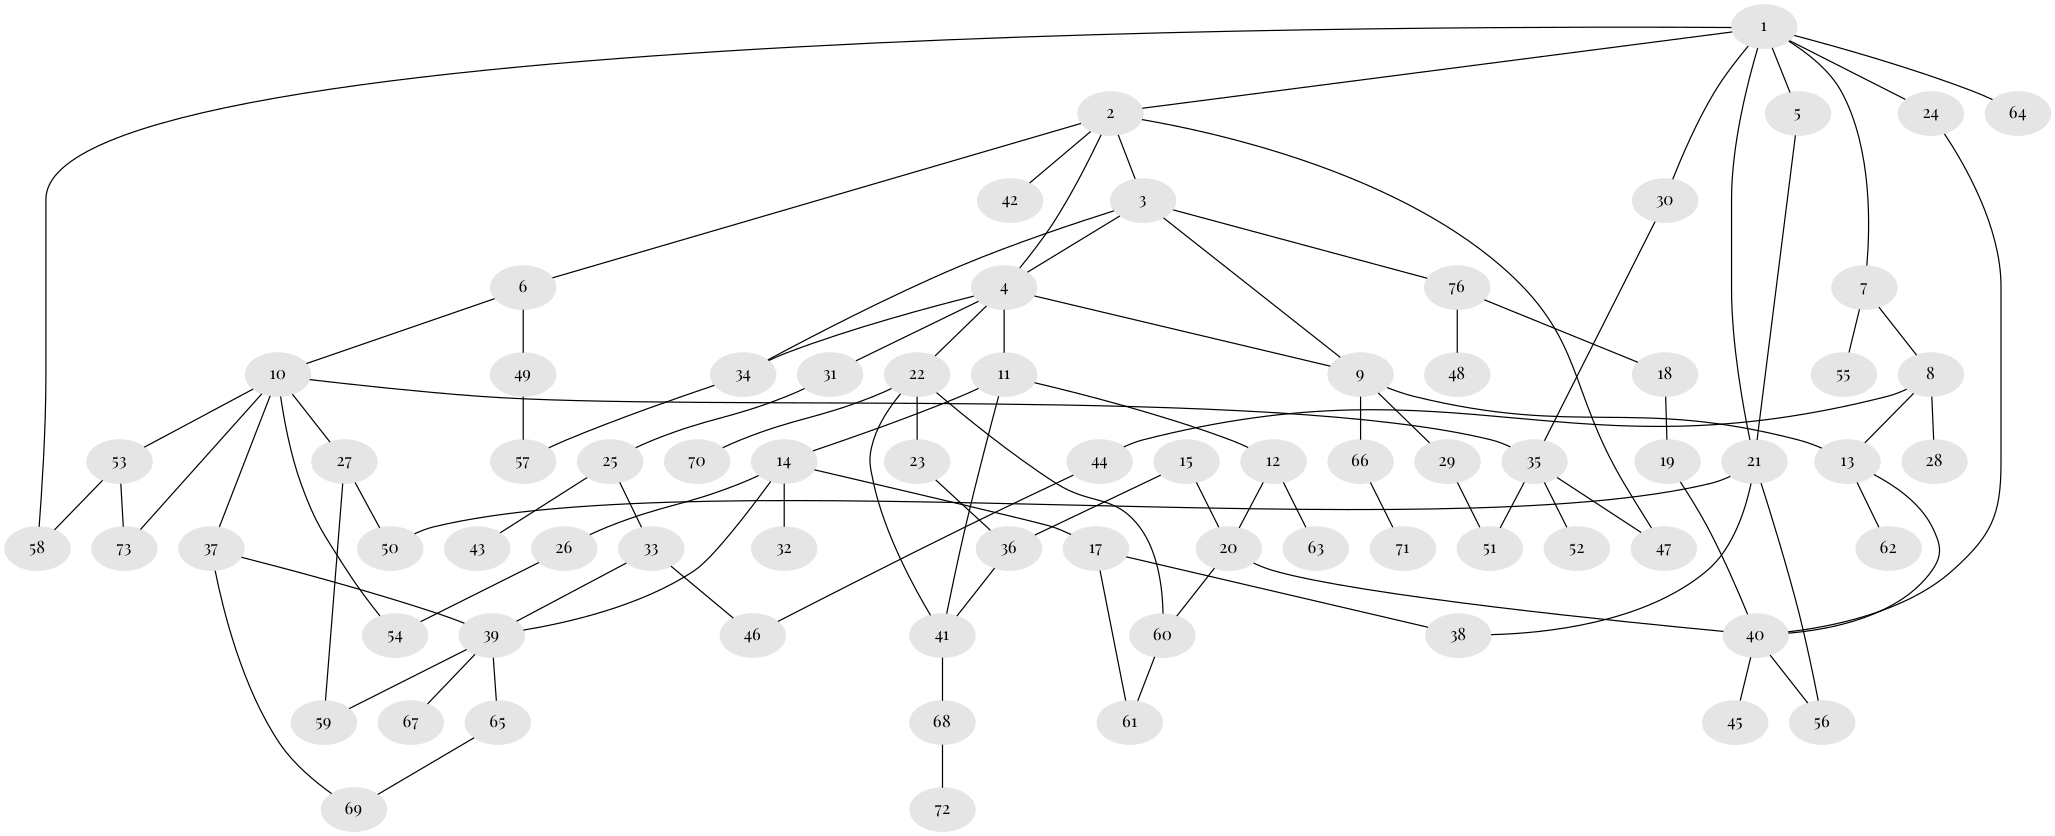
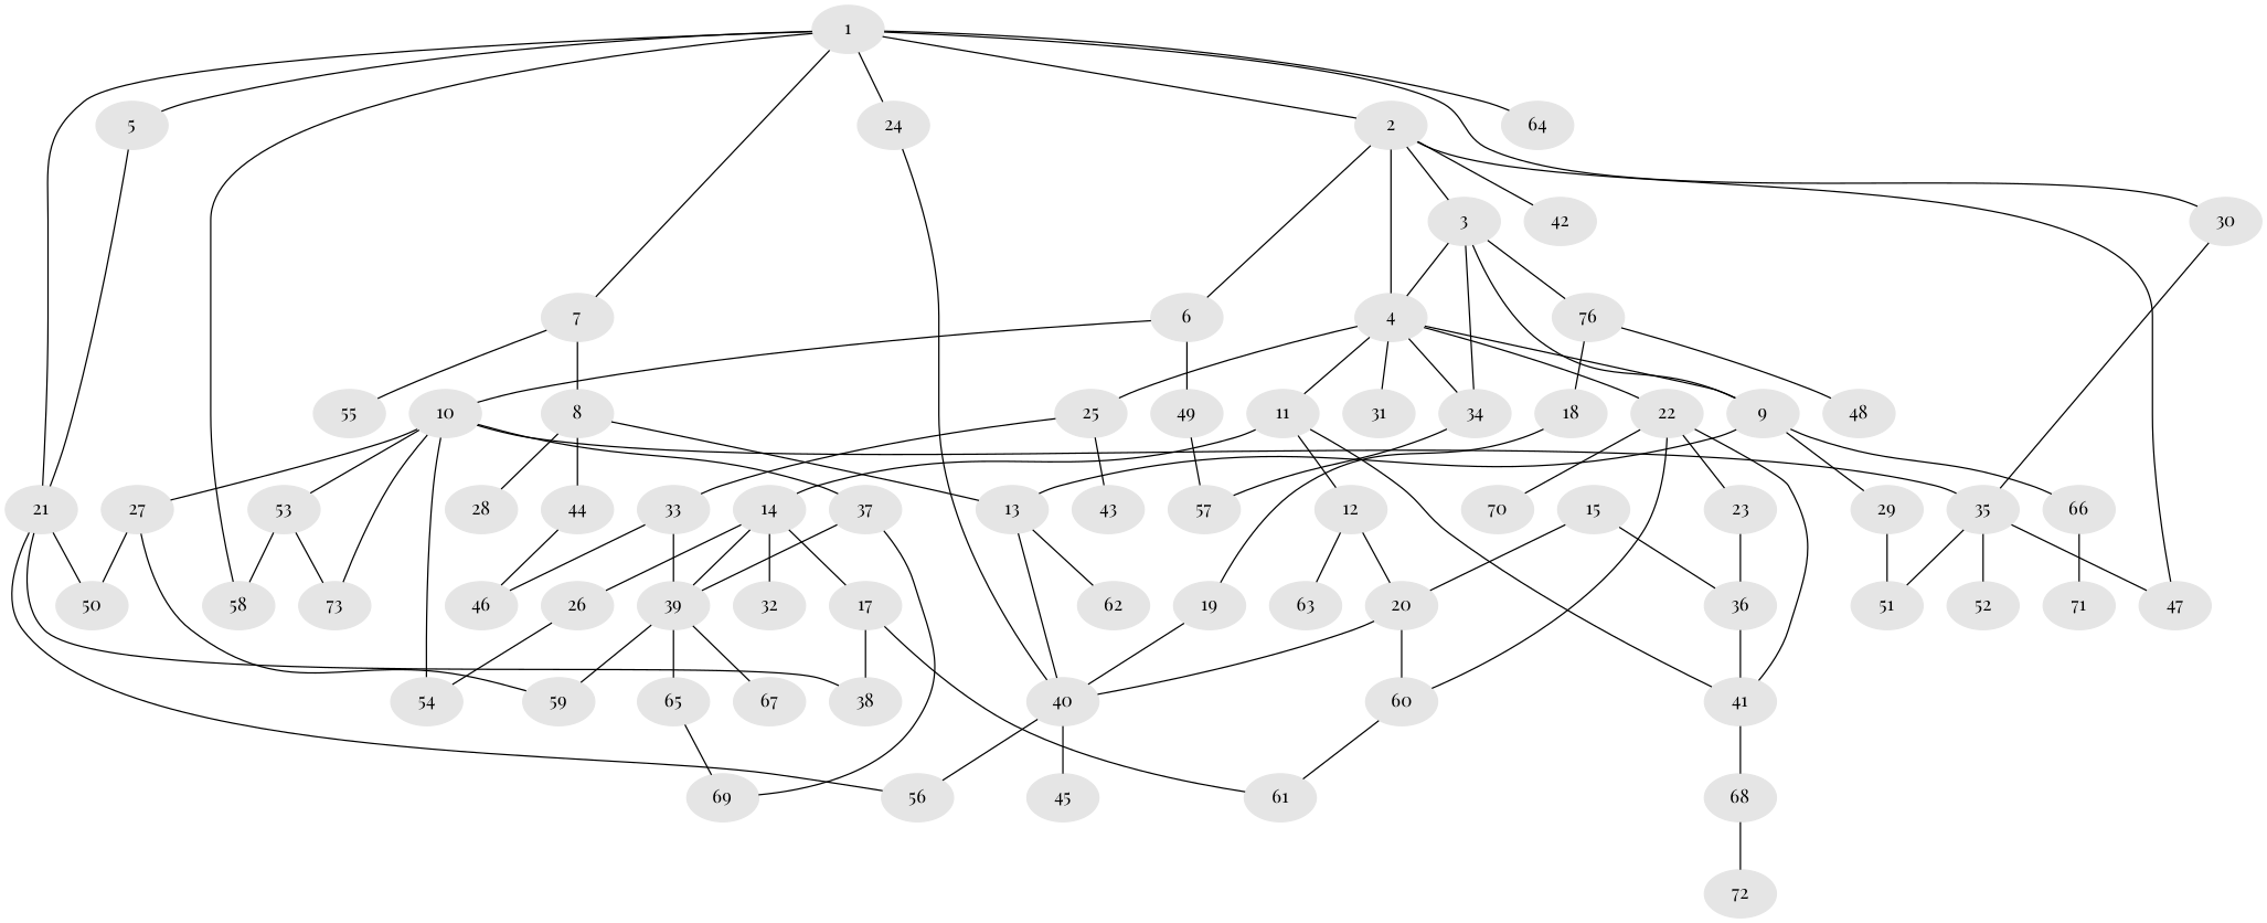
  graph {
    fontname="Playfair Display"
    node [color=gray90 fontname="Playfair Display" style=filled]
    edge [fontname="Playfair Display"]
    1
    2
    5
    7
    21
    24
    30
    58
    64
    3
    4
    6
    42
    47
    8
    55
    38
    50
    56
    40
    35
    9
    n23 [label=76]
    34
    11
    22
    25
    31
    10
    49
    13
    29
    66
    18
    48
    57
    12
    14
    41
    60
    23
    70
    33
    43
    27
    37
    53
    54
    73
    28
    44
    62
    46
    15
    20
    36
    51
    71
    59
    52
    39
    69
    63
    17
    26
    32
    68
    45
    61
    65
    67
    19
    72
    1 -- 2
    1 -- 5
    1 -- 7
    1 -- 21
    1 -- 24
    1 -- 30
    1 -- 58
    1 -- 64
    2 -- 3
    2 -- 4
    2 -- 6
    2 -- 42
    2 -- 47
    5 -- 21
    7 -- 8
    7 -- 55
    21 -- 38
    21 -- 50
    21 -- 56
    24 -- 40
    30 -- 35
    3 -- 4
    3 -- 9
    3 -- n23
    3 -- 34
    4 -- 9
    4 -- 34
    4 -- 11
    4 -- 22
-   31 -- 25
+   4 -- 25
    4 -- 31
    6 -- 10
    6 -- 49
    8 -- 13
    8 -- 28
    8 -- 44
    40 -- 56
    40 -- 45
    35 -- 47
    35 -- 51
    35 -- 52
    9 -- 13
    9 -- 29
    9 -- 66
    n23 -- 18
    n23 -- 48
    34 -- 57
    11 -- 12
    11 -- 14
    11 -- 41
    22 -- 41
    22 -- 60
    22 -- 23
    22 -- 70
    25 -- 33
    25 -- 43
    10 -- 35
    10 -- 27
    10 -- 37
    10 -- 53
    10 -- 54
    10 -- 73
    49 -- 57
    13 -- 40
    13 -- 62
    29 -- 51
    66 -- 71
    18 -- 19
    12 -- 20
    12 -- 63
    14 -- 39
    14 -- 17
    14 -- 26
    14 -- 32
    41 -- 68
    60 -- 61
    23 -- 36
    33 -- 46
    33 -- 39
    27 -- 50
    27 -- 59
    37 -- 39
    37 -- 69
    53 -- 58
    53 -- 73
    44 -- 46
    15 -- 20
    15 -- 36
    20 -- 40
    20 -- 60
    36 -- 41
    39 -- 59
    39 -- 65
    39 -- 67
    17 -- 38
    17 -- 61
    26 -- 54
    68 -- 72
    65 -- 69
    19 -- 40
  }
